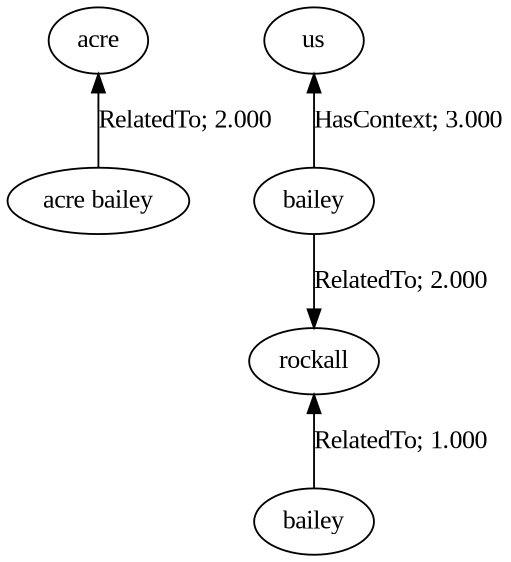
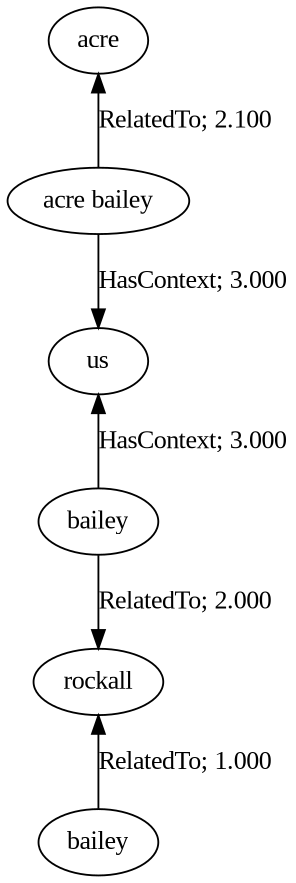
  digraph {
    fontname="Liberation Serif"
    node [fontname="Liberation Serif"]
    edge [dir=back fontname="Liberation Serif" weight=2.000]
    n1 [label=acre]
    n2 [label="acre bailey"]
    n3 [label=us]
    n4 [label=bailey]
    n5 [label=rockall]
    n6 [label=bailey]
-   n1 -> n2 [label="RelatedTo; 2.000"]
+   n1 -> n2 [label="RelatedTo; 2.100"]
+   n2 -> n3 [dir=forward label="HasContext; 3.000" weight=3.000]
    n3 -> n4 [label="HasContext; 3.000" weight=3.000]
    n4 -> n5 [dir=forward label="RelatedTo; 2.000"]
    n5 -> n6 [label="RelatedTo; 1.000" weight=1.000]
  }
